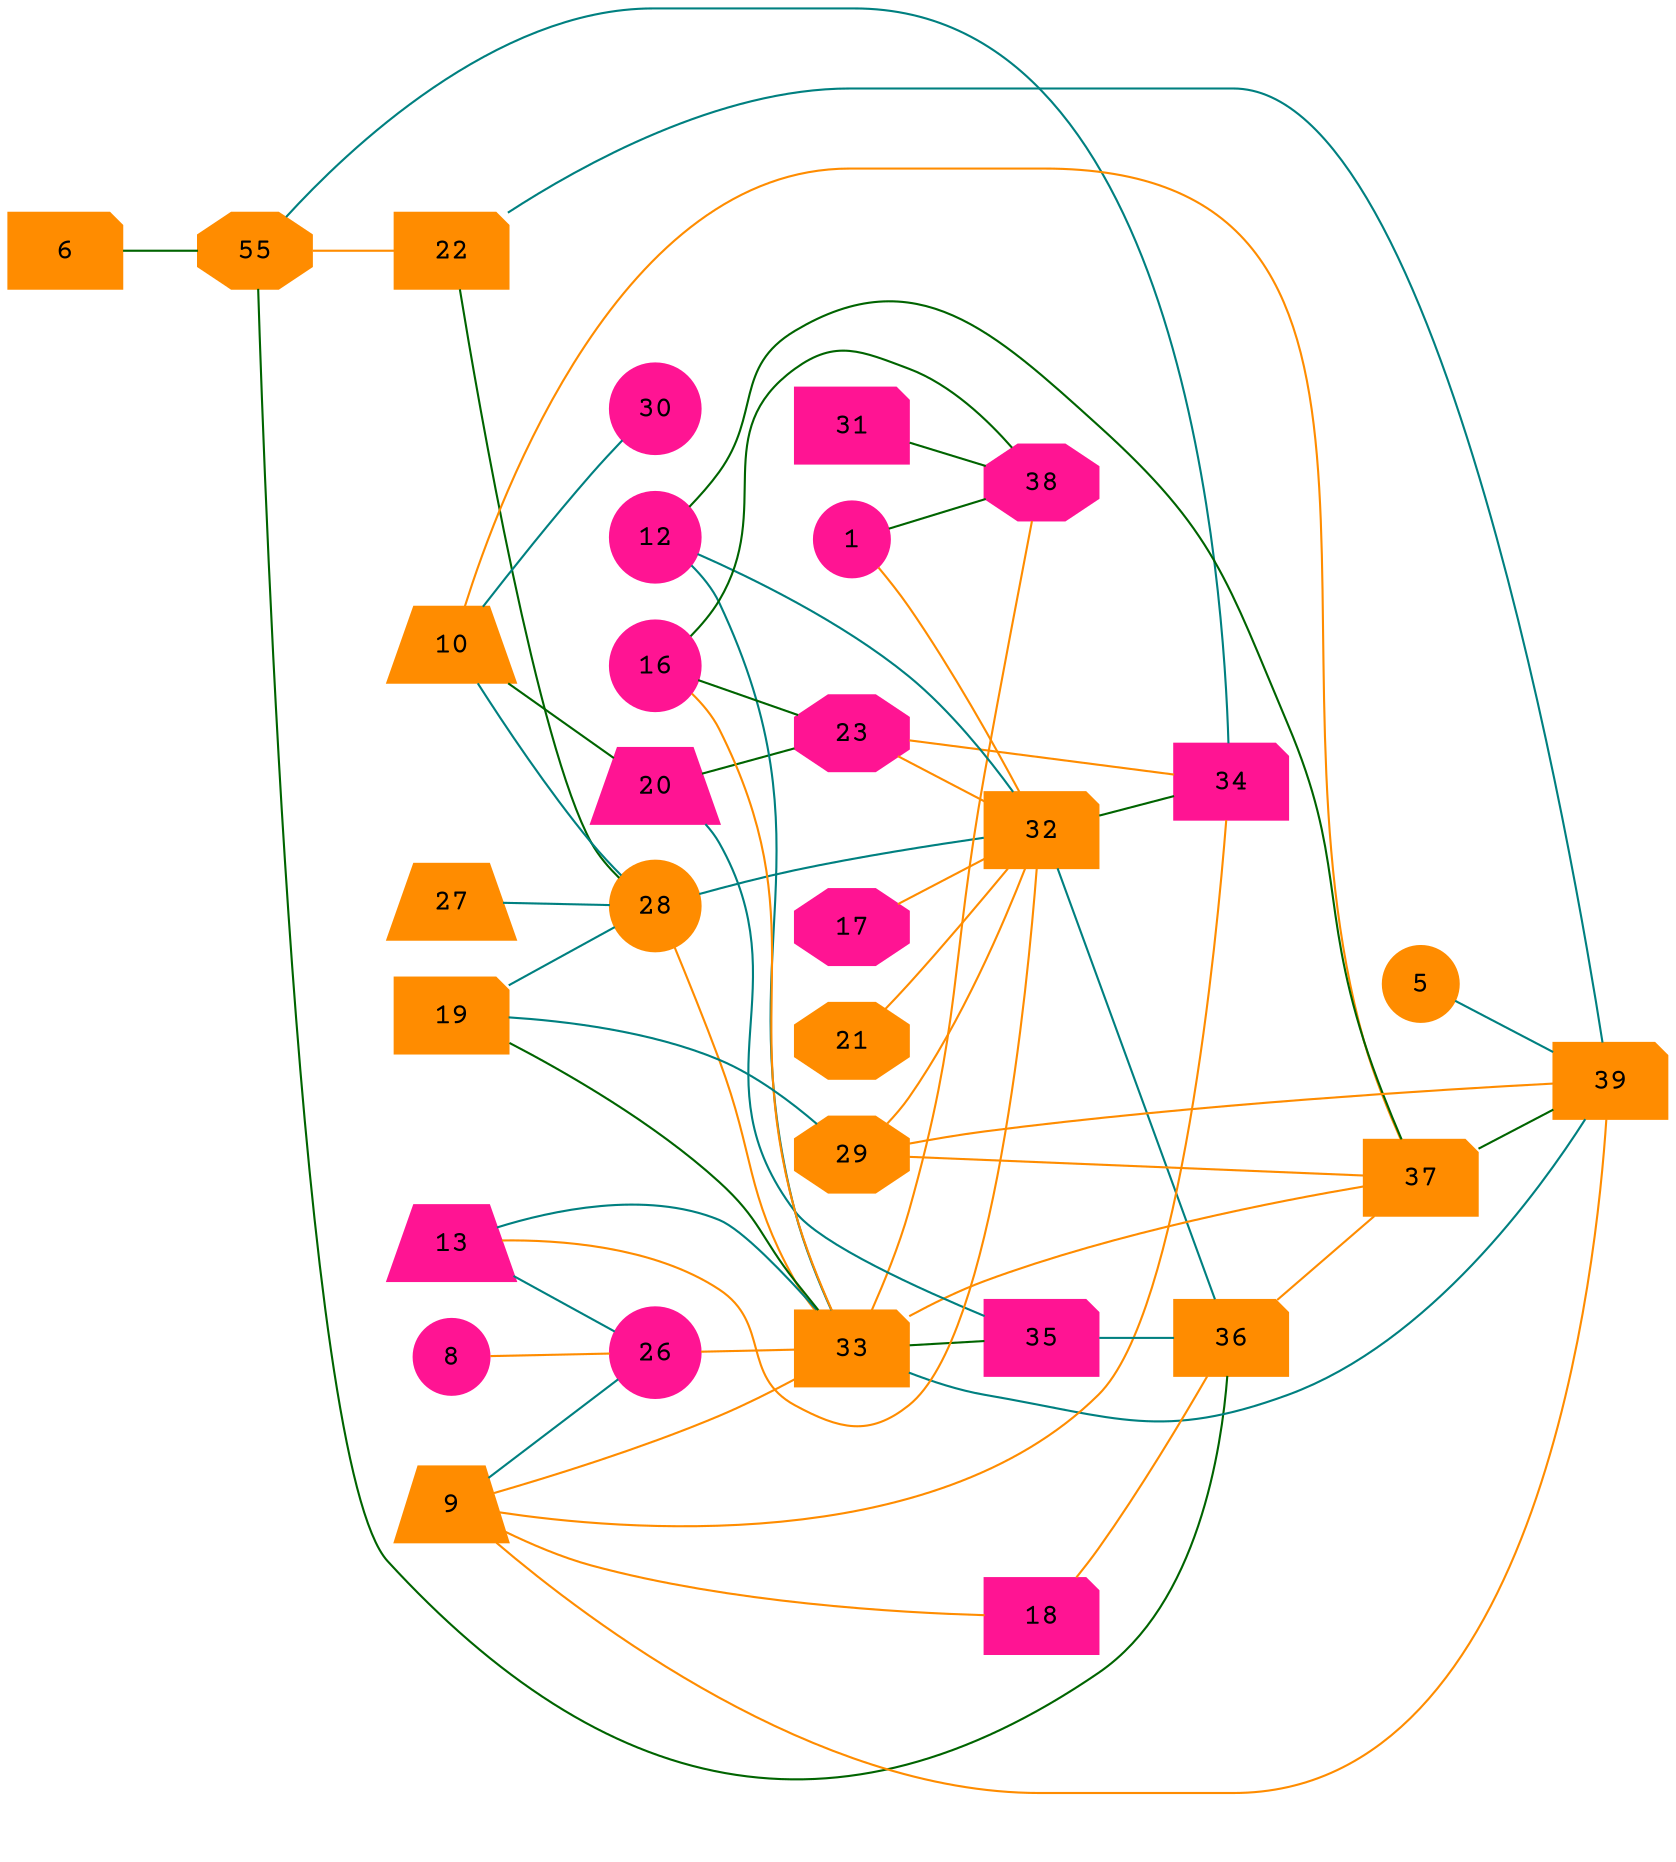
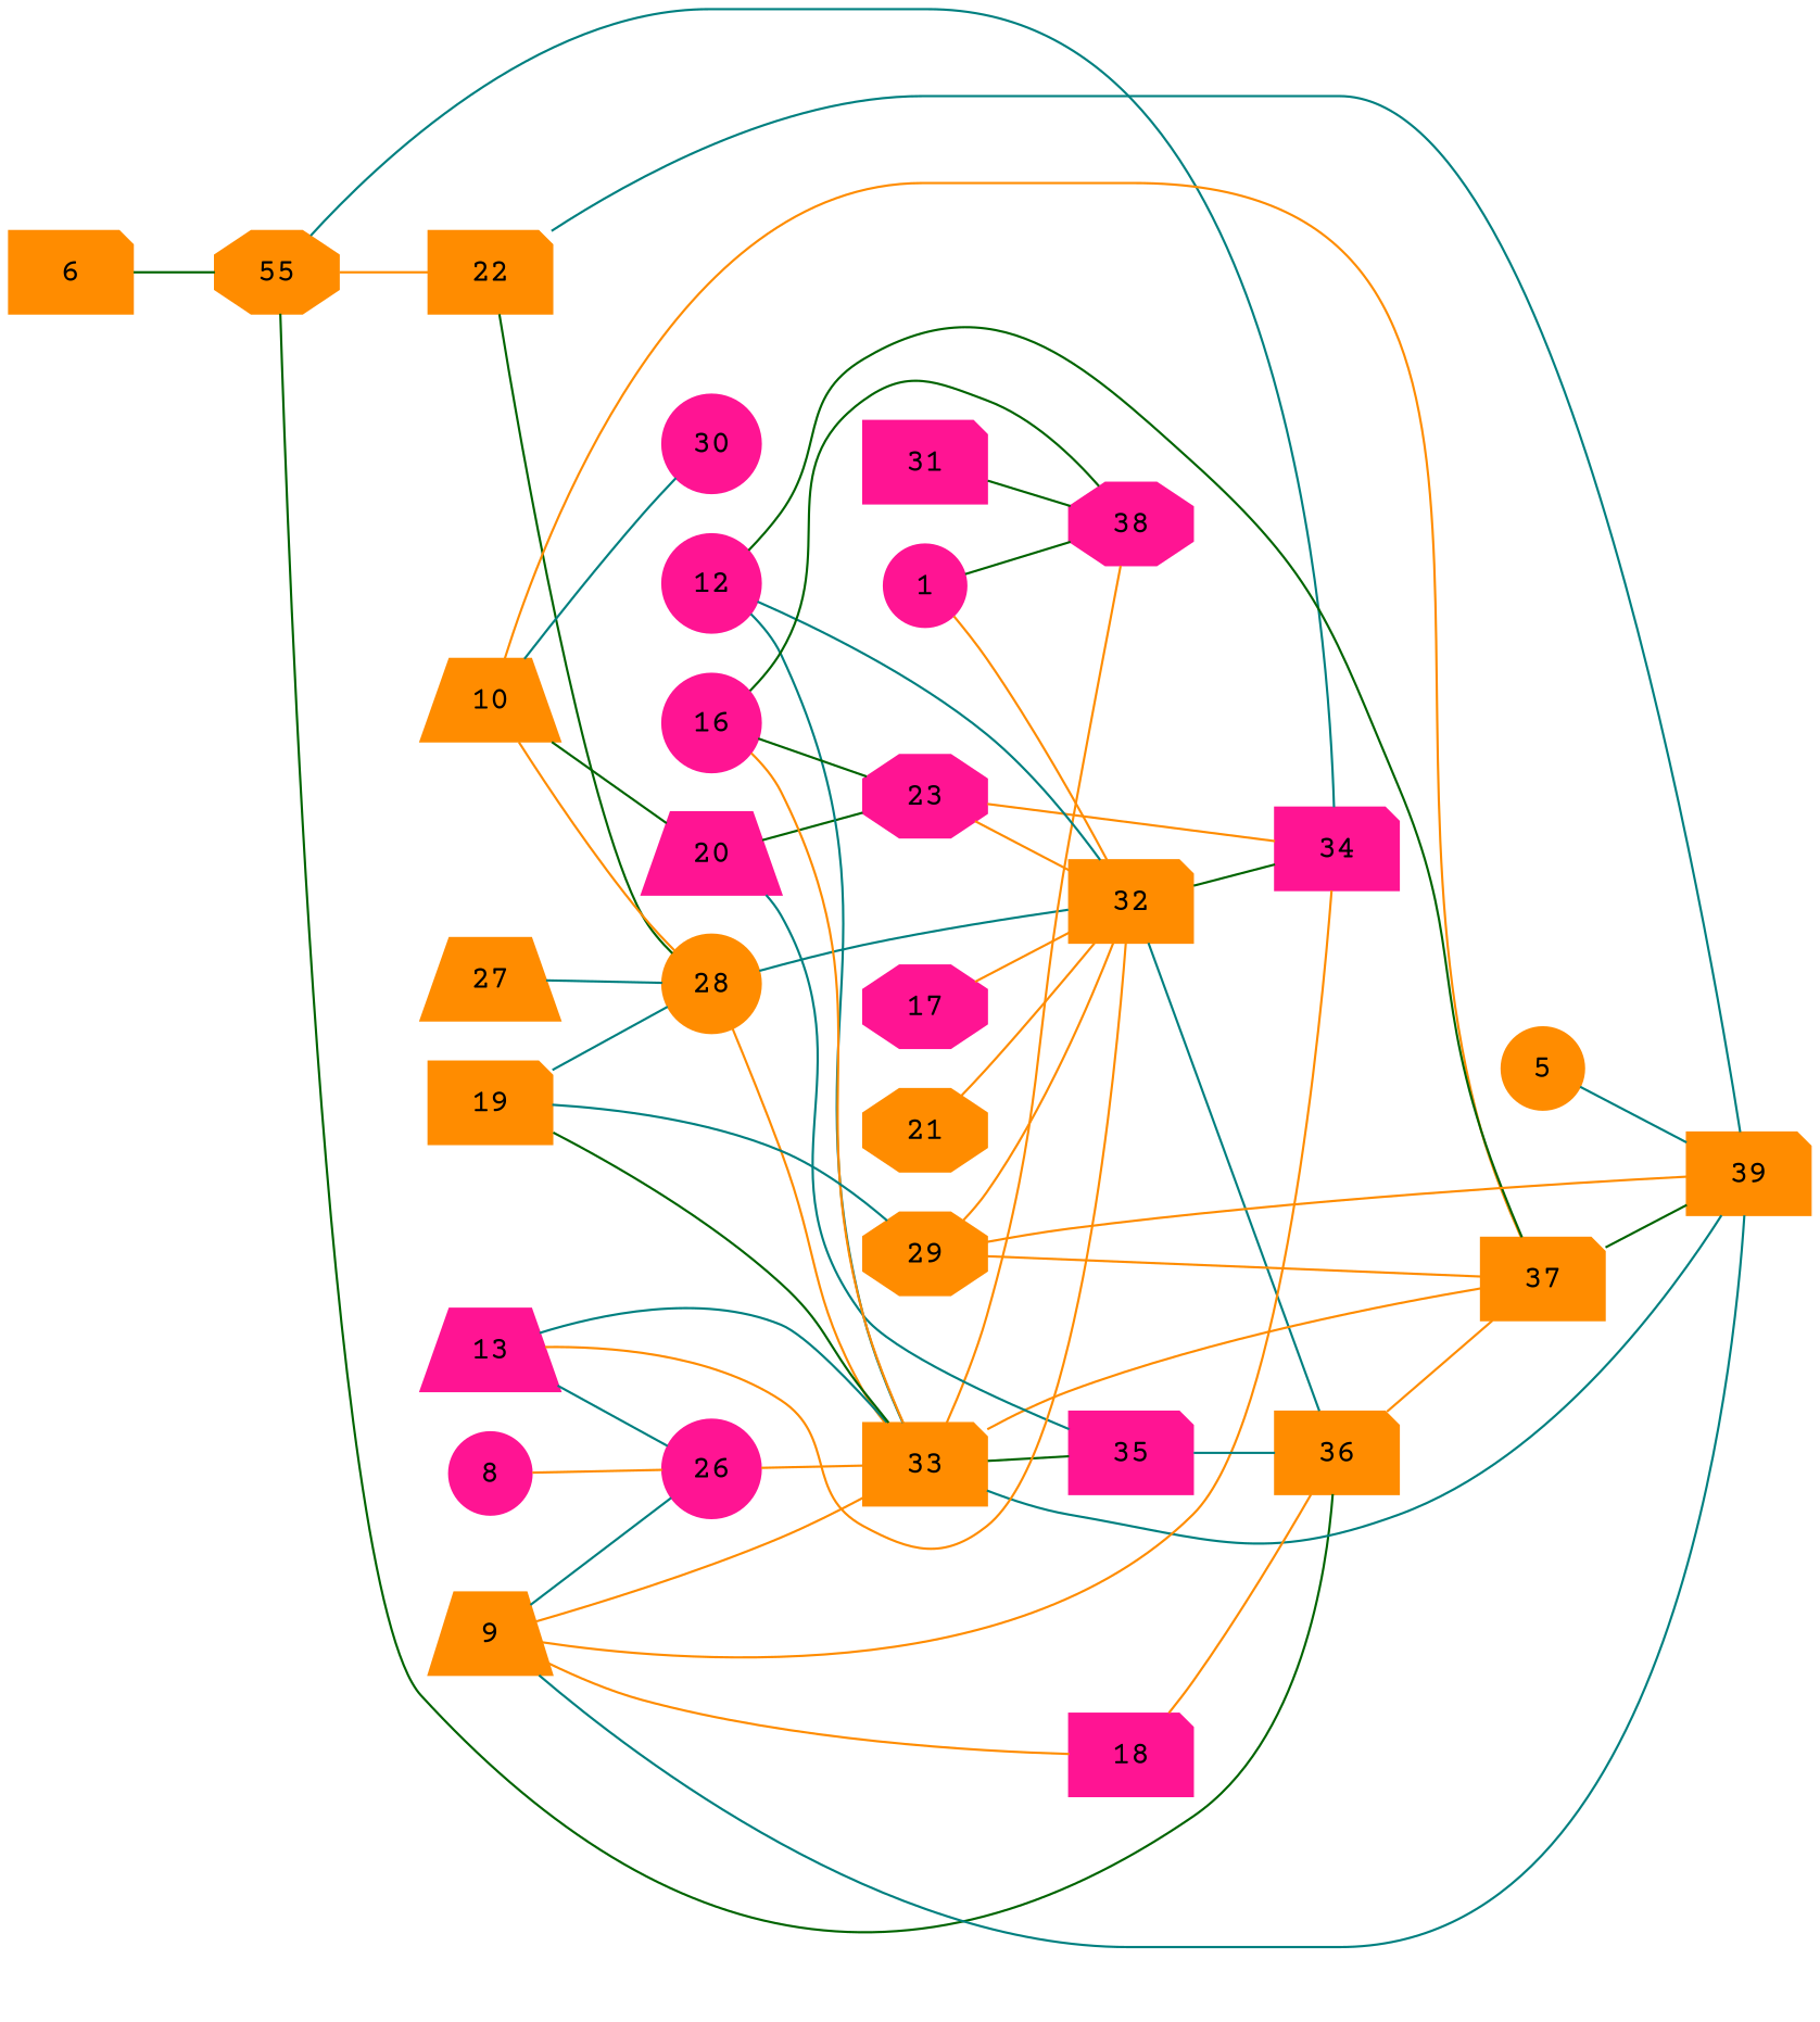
  graph {
    fontname="Courier Prime"
    rankdir=LR
    node [color=darkorange fontname="Courier Prime" shape=note style=filled]
    edge [color=darkorange fontname="Courier Prime" weight=1.0]
    1 [color=deeppink shape=circle]
    32
    38 [color=deeppink shape=octagon]
    34 [color=deeppink]
    36
    27 [shape=trapezium]
    28 [shape=circle]
    37
    5 [shape=circle]
    39
    6
    n12 [label=55 shape=octagon]
    22
    8 [color=deeppink shape=circle]
    26 [color=deeppink shape=circle]
    33
    9 [shape=trapezium]
    18 [color=deeppink]
    35 [color=deeppink]
    10 [shape=trapezium]
    20 [color=deeppink shape=trapezium]
    30 [color=deeppink shape=circle]
    23 [color=deeppink shape=octagon]
    12 [color=deeppink shape=circle]
    13 [color=deeppink shape=trapezium]
    16 [color=deeppink shape=circle]
    17 [color=deeppink shape=octagon]
    19
    29 [shape=octagon]
    21 [shape=octagon]
    31 [color=deeppink]
    1 -- 32
    1 -- 38 [color=darkgreen]
    32 -- 34 [color=darkgreen]
    32 -- 36 [color=teal]
    36 -- 37
    27 -- 28 [color=teal]
    28 -- 32 [color=teal]
    28 -- 33
    37 -- 39 [color=darkgreen]
    5 -- 39 [color=teal]
    6 -- n12 [color=darkgreen]
    n12 -- 34 [color=teal]
    n12 -- 36 [color=darkgreen]
    n12 -- 22
    22 -- 28 [color=darkgreen]
    22 -- 39 [color=teal]
    8 -- 26
    26 -- 33
    33 -- 38
    33 -- 37
    33 -- 39 [color=teal]
    33 -- 35 [color=darkgreen]
    9 -- 34
-   9 -- 39
+   9 -- 39 [color=teal]
    9 -- 26 [color=teal]
    9 -- 33 [weight=2.0]
    9 -- 18
    18 -- 36
    35 -- 36 [color=teal]
-   10 -- 28 [color=teal]
+   10 -- 28
    10 -- 37
    10 -- 20 [color=darkgreen]
    10 -- 30 [color=teal]
    20 -- 35 [color=teal]
    20 -- 23 [color=darkgreen]
    23 -- 32
    23 -- 34
    12 -- 32 [color=teal weight=2.0]
    12 -- 37 [color=darkgreen]
    12 -- 33 [color=teal]
    13 -- 32
    13 -- 26 [color=teal]
    13 -- 33 [color=teal]
    16 -- 38 [color=darkgreen]
    16 -- 33
    16 -- 23 [color=darkgreen]
    17 -- 32
    19 -- 28 [color=teal]
    19 -- 33 [color=darkgreen]
    19 -- 29 [color=teal]
    29 -- 32
    29 -- 37
    29 -- 39 [weight=2.0]
    21 -- 32
    31 -- 38 [color=darkgreen]
  }
